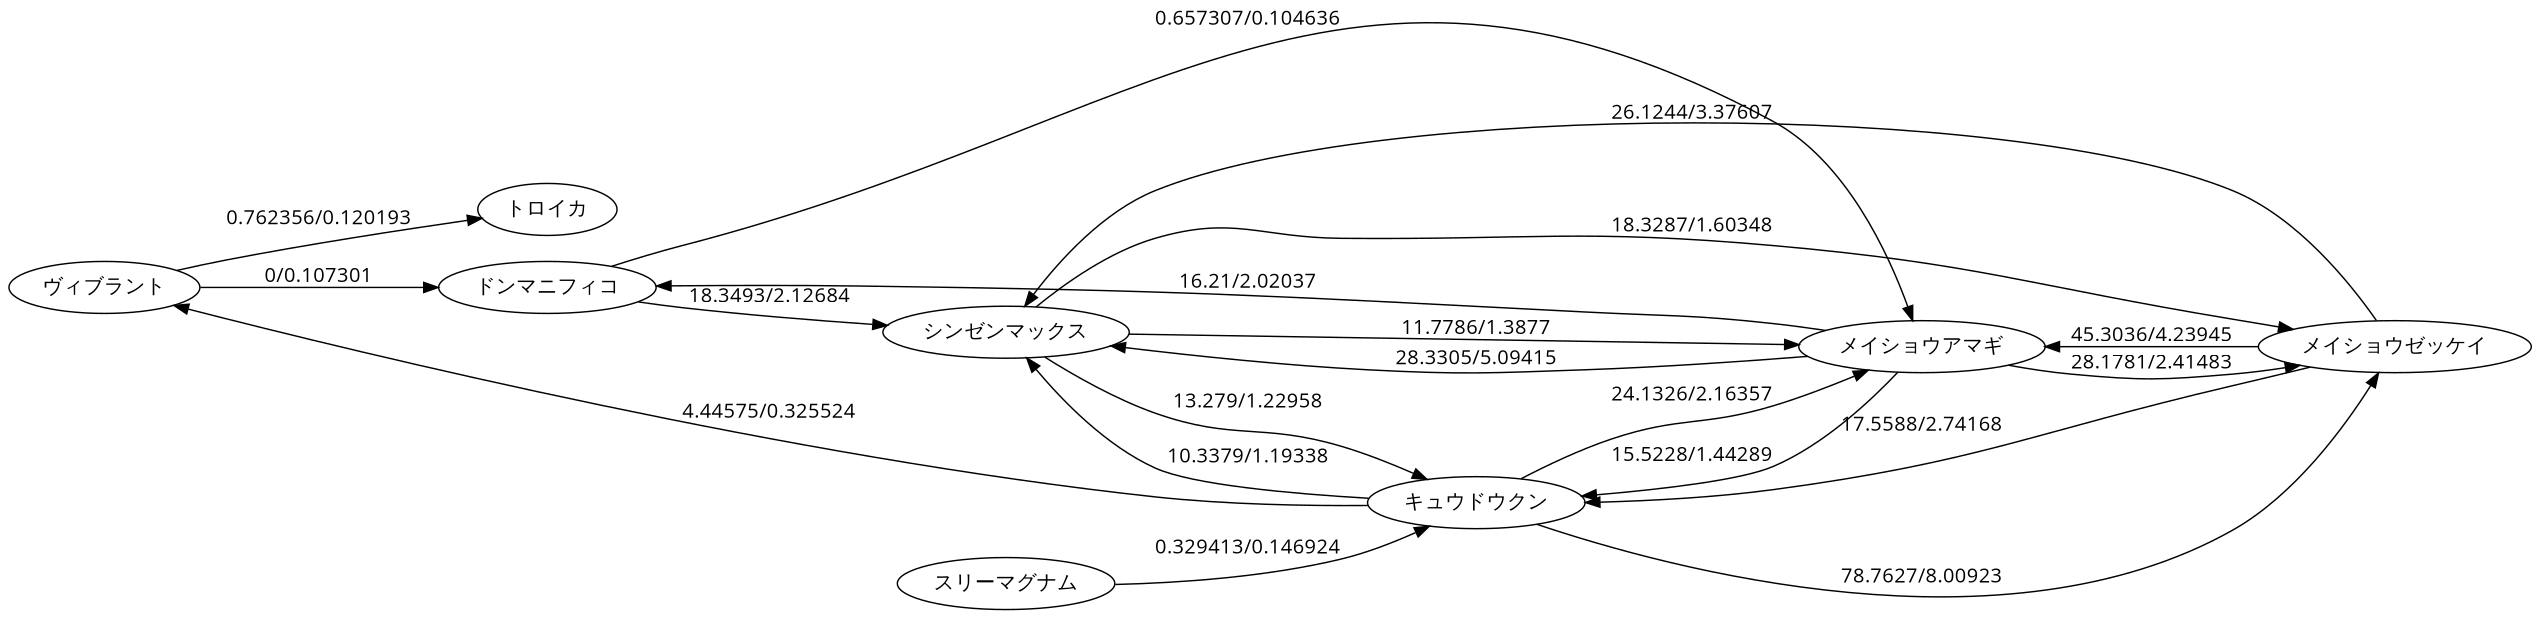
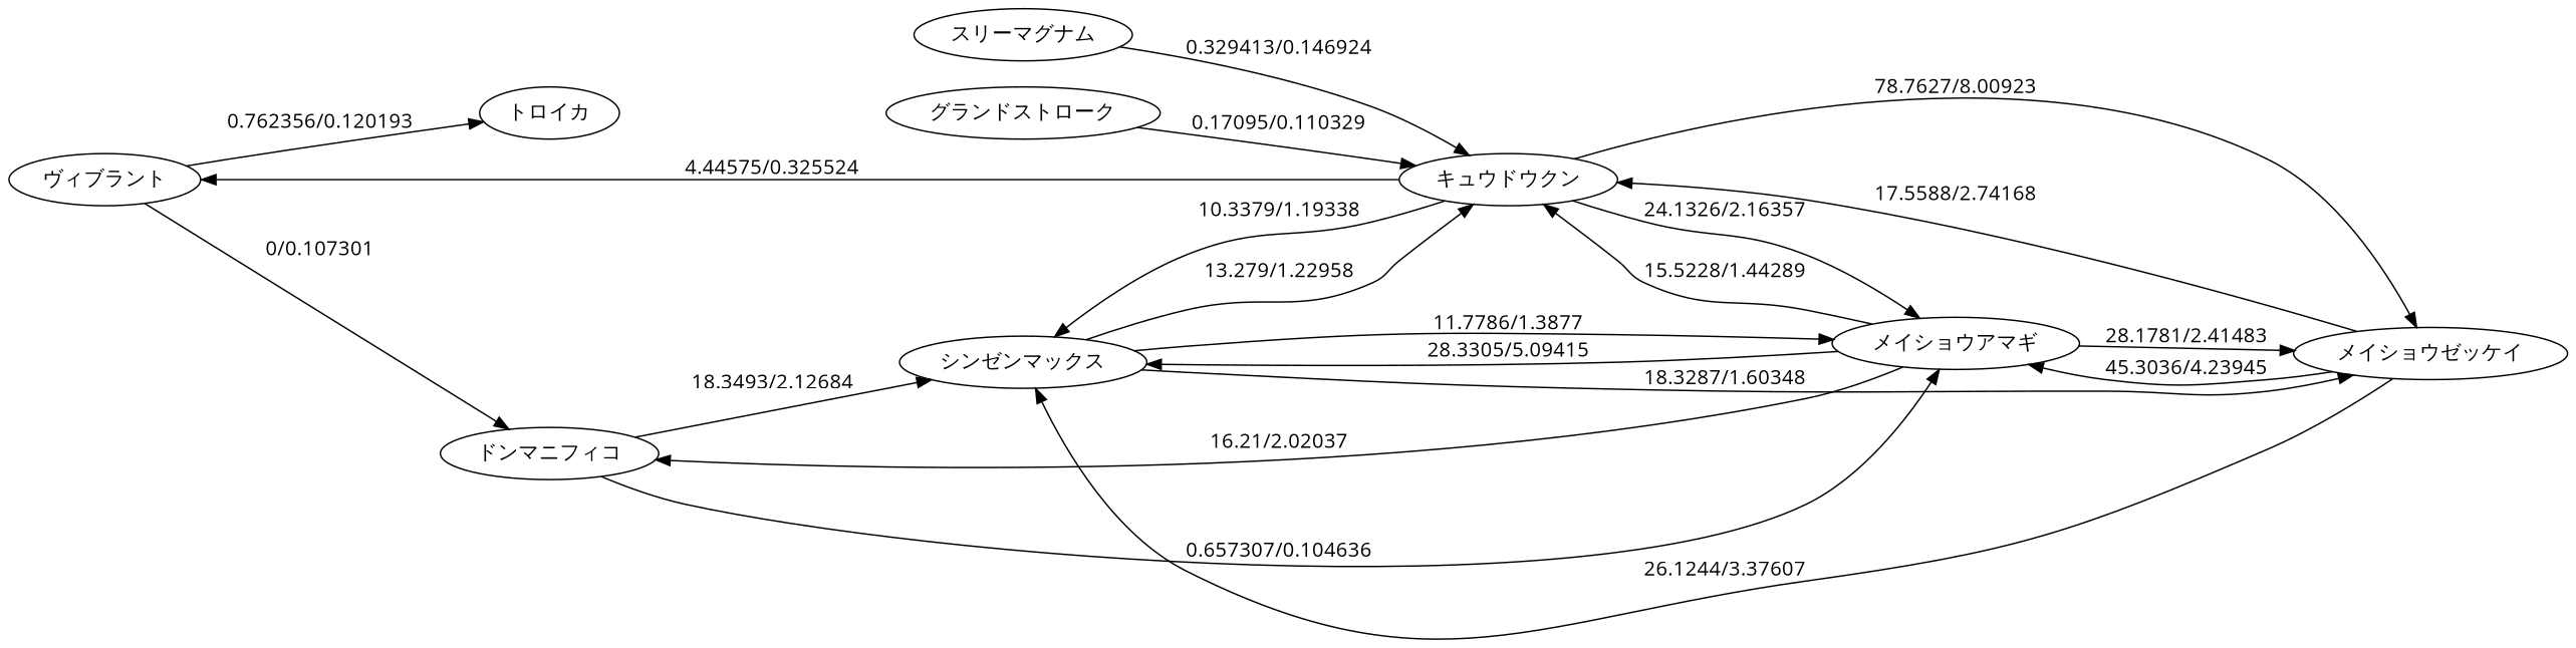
  digraph {
    fontname="Open Sans"
    rankdir=LR
    node [fontname="Open Sans"]
    edge [fontname="Open Sans"]
    n1 [label="トロイカ"]
    n2 [label="ヴィブラント"]
    n3 [label="ドンマニフィコ"]
    n4 [label="キュウドウクン"]
    n5 [label="メイショウゼッケイ"]
    n6 [label="シンゼンマックス"]
    n7 [label="メイショウアマギ"]
    n8 [label="スリーマグナム"]
+   n9 [label="グランドストローク"]
    n2 -> n1 [label="0.762356/0.120193"]
    n2 -> n3 [label="0/0.107301"]
    n3 -> n6 [label="18.3493/2.12684"]
    n3 -> n7 [label="0.657307/0.104636"]
    n4 -> n2 [label="4.44575/0.325524"]
    n4 -> n5 [label="78.7627/8.00923"]
    n4 -> n6 [label="10.3379/1.19338"]
    n4 -> n7 [label="24.1326/2.16357"]
    n5 -> n4 [label="17.5588/2.74168"]
    n5 -> n6 [label="26.1244/3.37607"]
    n5 -> n7 [label="45.3036/4.23945"]
    n6 -> n4 [label="13.279/1.22958"]
    n6 -> n5 [label="18.3287/1.60348"]
    n6 -> n7 [label="11.7786/1.3877"]
    n7 -> n3 [label="16.21/2.02037"]
    n7 -> n4 [label="15.5228/1.44289"]
    n7 -> n5 [label="28.1781/2.41483"]
    n7 -> n6 [label="28.3305/5.09415"]
    n8 -> n4 [label="0.329413/0.146924"]
+   n9 -> n4 [label="0.17095/0.110329"]
  }
